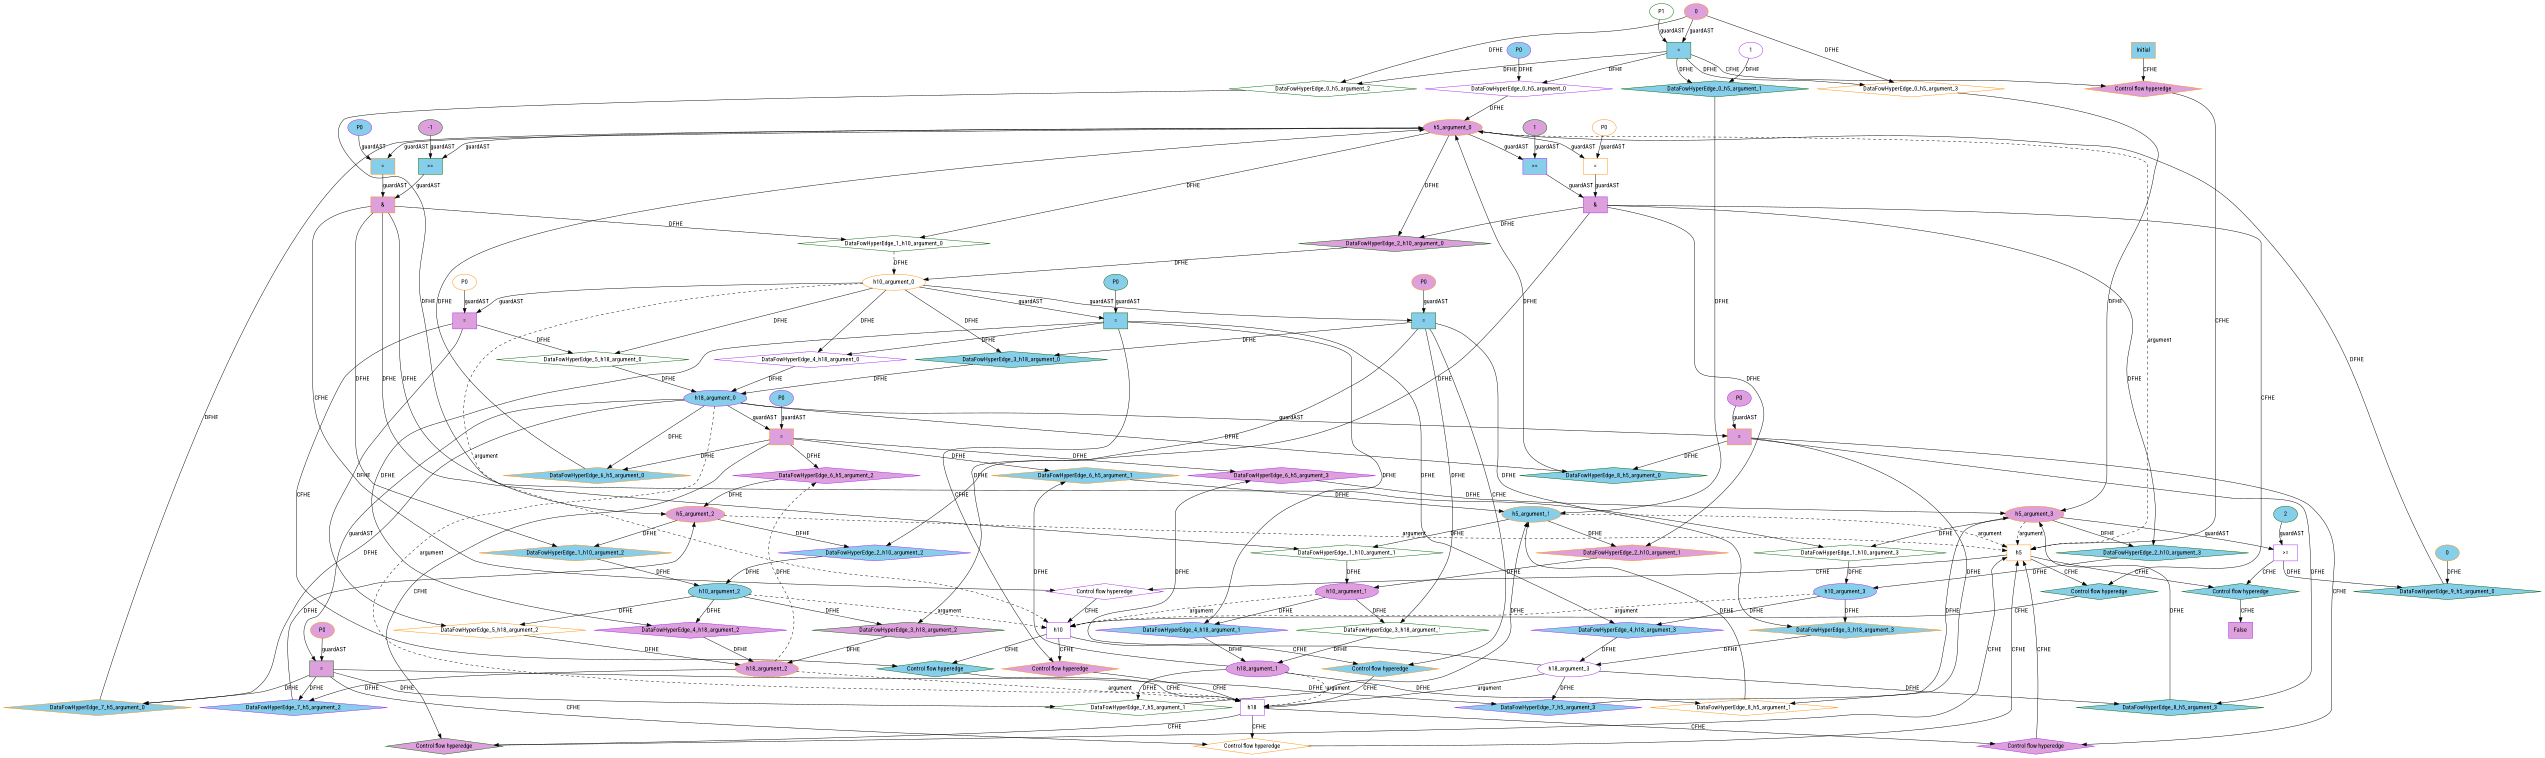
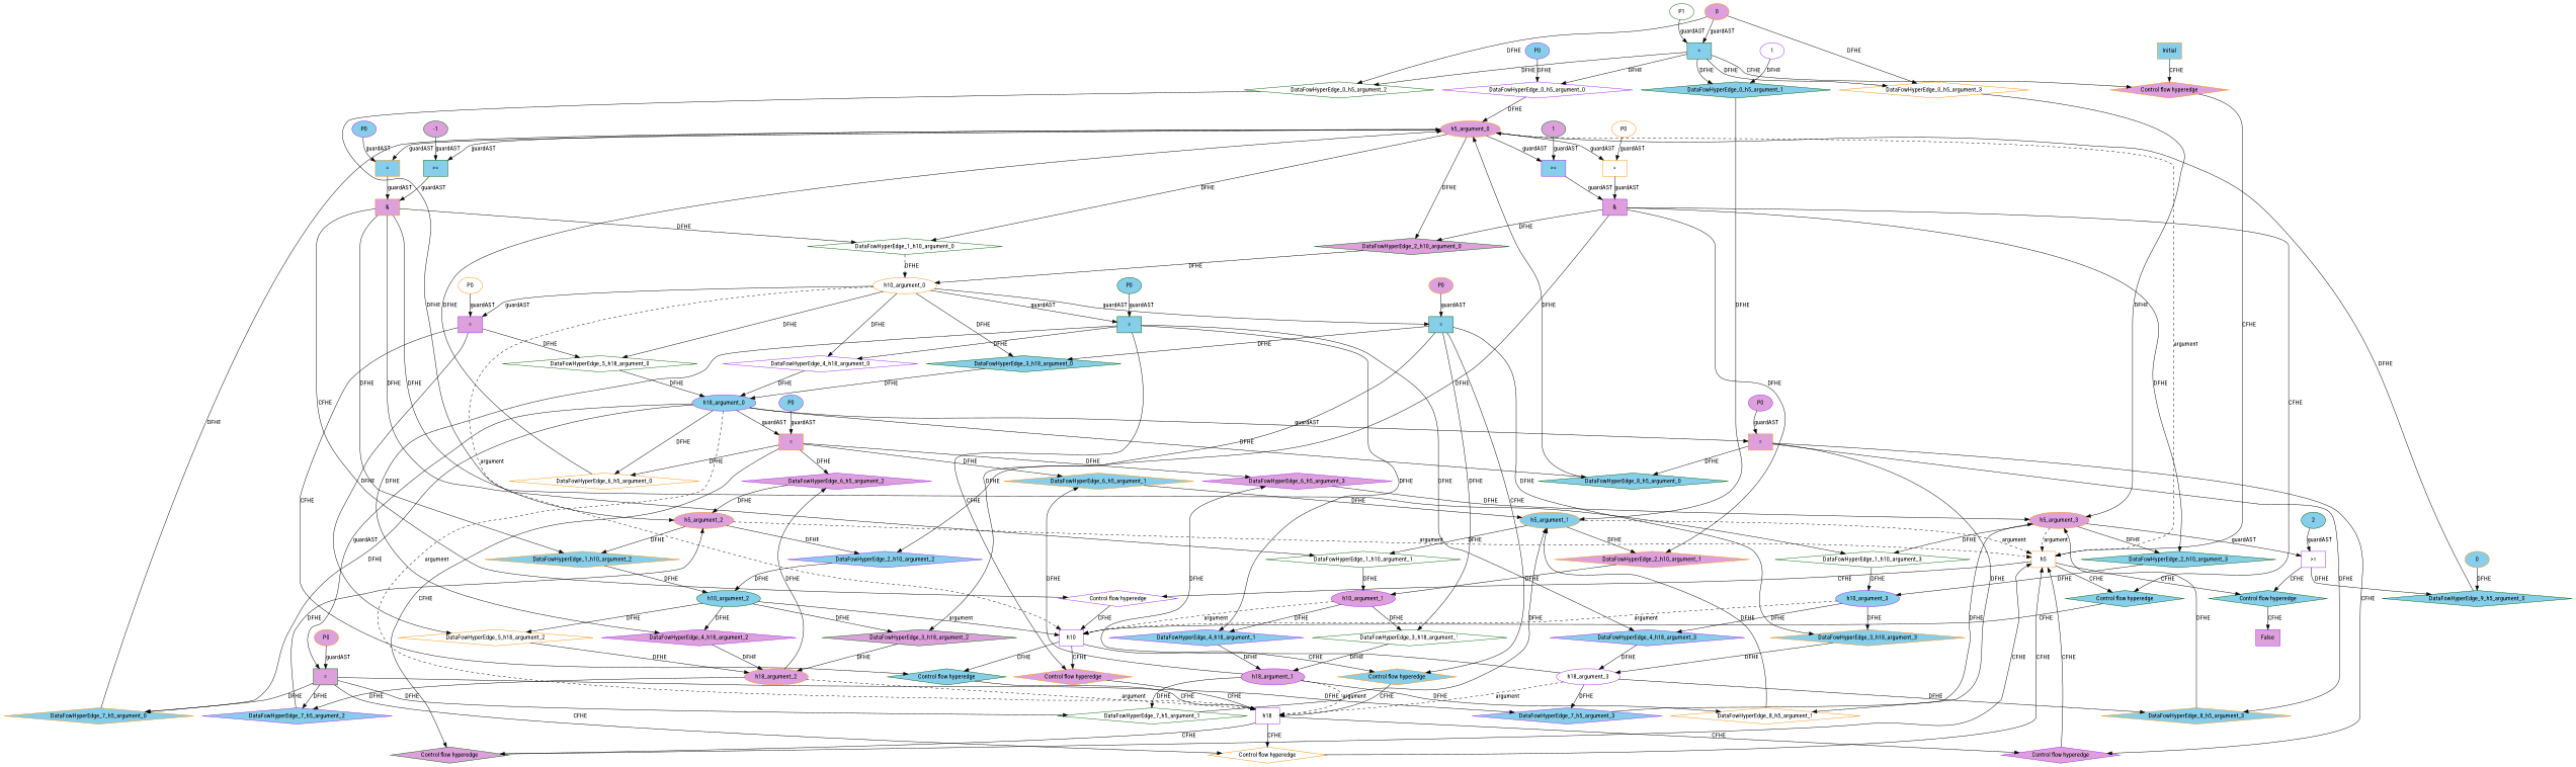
  digraph {
    fontname="Roboto Condensed"
    node [color=darkorange fillcolor=skyblue fontname="Roboto Condensed" nodeName=argument0 style=filled shape=diamond]
    edge [fontname="Roboto Condensed"]
    n1 [GNNNodeID=4 color=purple label=P0 nodeName=xxxh5___Initial_0xxxdataFlow_0_node_0 shape=""]
    n2 [color=purple fillcolor=white label=DataFowHyperEdge_0_h5_argument_0 nodeName=DataFowHyperEdge_0_h5_argument_0]
    n3 [GNNNodeID=44 fillcolor=plum label=h5_argument_0 shape=oval]
    n4 [GNNNodeID=5 color=purple fillcolor=white label=1 nodeName=xxxh5___Initial_0xxxdataFlow1_node_0 shape=""]
    n5 [color=darkgreen label=DataFowHyperEdge_0_h5_argument_1 nodeName=DataFowHyperEdge_0_h5_argument_1]
    n6 [GNNNodeID=44 label=h5_argument_1 nodeName=argument1 shape=oval]
    n7 [GNNNodeID=6 fillcolor=plum label=0 nodeName=xxxh5___Initial_0xxxdataFlow2_node_0 shape=""]
    n8 [GNNNodeID=7 color=darkgreen label="=" nodeName=xxxh5___Initial_0xxxguard_0_node_0 shape=rect]
    n9 [color=darkgreen fillcolor=white label=DataFowHyperEdge_0_h5_argument_2 nodeName=DataFowHyperEdge_0_h5_argument_2]
    n10 [fillcolor=white label=DataFowHyperEdge_0_h5_argument_3 nodeName=DataFowHyperEdge_0_h5_argument_3]
    n11 [fillcolor=plum hyperEdgeNodeID=0 label="Control flow hyperedge" nodeName=ControlFowHyperEdge_0]
    n12 [GNNNodeID=44 fillcolor=plum label=h5_argument_2 nodeName=argument2 shape=oval]
    n13 [GNNNodeID=44 fillcolor=plum label=h5_argument_3 nodeName=argument3 shape=oval]
    n14 [GNNNodeID=41 fillcolor=white label=h5 nodeName=h5 shape=rect]
    n15 [GNNNodeID=8 color=darkgreen fillcolor=white label=P1 nodeName=xxxh5___Initial_0xxxguard_0_node_1 shape=""]
    n16 [GNNNodeID=13 color=darkgreen label=">=" nodeName=xxxh10___h5_1xxxguard_0_node_0 shape=rect]
    n17 [andName=xxxh10___h5_1xxx_and fillcolor=plum label="&" shape=rect nodeName=""]
    n18 [color=darkgreen fillcolor=white label=DataFowHyperEdge_1_h10_argument_0 nodeName=DataFowHyperEdge_1_h10_argument_0]
    n19 [color=darkgreen fillcolor=white label=DataFowHyperEdge_1_h10_argument_3 nodeName=DataFowHyperEdge_1_h10_argument_3]
    n20 [color=purple fillcolor=white hyperEdgeNodeID=1 label="Control flow hyperedge" nodeName=ControlFowHyperEdge_1]
    n21 [color=darkgreen fillcolor=white label=DataFowHyperEdge_1_h10_argument_1 nodeName=DataFowHyperEdge_1_h10_argument_1]
    n22 [label=DataFowHyperEdge_1_h10_argument_2 nodeName=DataFowHyperEdge_1_h10_argument_2]
    n23 [GNNNodeID=14 color=darkgreen fillcolor=plum label=-1 nodeName=xxxh10___h5_1xxxguard_0_node_1 shape=""]
    n24 [GNNNodeID=15 label="=" nodeName=xxxh10___h5_1xxxguard1_node_0 shape=rect]
    n25 [GNNNodeID=17 color=purple label=">=" nodeName=xxxh10___h5_2xxxguard_0_node_0 shape=rect]
    n26 [GNNNodeID=19 fillcolor=white label="=" nodeName=xxxh10___h5_2xxxguard1_node_0 shape=rect]
    n27 [color=darkgreen fillcolor=plum label=DataFowHyperEdge_2_h10_argument_0 nodeName=DataFowHyperEdge_2_h10_argument_0]
    n28 [andName=xxxh10___h5_2xxx_and color=purple fillcolor=plum label="&" shape=rect nodeName=""]
    n29 [color=darkgreen hyperEdgeNodeID=9 label="Control flow hyperedge" nodeName=ControlFowHyperEdge_9]
    n30 [color=darkgreen hyperEdgeNodeID=2 label="Control flow hyperedge" nodeName=ControlFowHyperEdge_2]
    n31 [GNNNodeID=44 fillcolor=white label=h10_argument_0 shape=oval]
    n32 [GNNNodeID=16 color=purple label=P0 nodeName=xxxh10___h5_1xxxguard1_node_1 shape=""]
    n33 [color=darkgreen label=DataFowHyperEdge_2_h10_argument_3 nodeName=DataFowHyperEdge_2_h10_argument_3]
    n34 [fillcolor=plum label=DataFowHyperEdge_2_h10_argument_1 nodeName=DataFowHyperEdge_2_h10_argument_1]
    n35 [color=purple label=DataFowHyperEdge_2_h10_argument_2 nodeName=DataFowHyperEdge_2_h10_argument_2]
    n36 [GNNNodeID=18 color=darkgreen fillcolor=plum label=1 nodeName=xxxh10___h5_2xxxguard_0_node_2 shape=""]
    n37 [GNNNodeID=20 fillcolor=white label=P0 nodeName=xxxh10___h5_2xxxguard1_node_1 shape=""]
    n38 [GNNNodeID=25 color=darkgreen label="=" nodeName=xxxh18___h10_3xxxguard_0_node_0 shape=rect]
    n39 [hyperEdgeNodeID=3 label="Control flow hyperedge" nodeName=ControlFowHyperEdge_3]
    n40 [color=darkgreen label=DataFowHyperEdge_3_h18_argument_0 nodeName=DataFowHyperEdge_3_h18_argument_0]
    n41 [color=darkgreen fillcolor=white label=DataFowHyperEdge_3_h18_argument_1 nodeName=DataFowHyperEdge_3_h18_argument_1]
    n42 [color=darkgreen fillcolor=plum label=DataFowHyperEdge_3_h18_argument_2 nodeName=DataFowHyperEdge_3_h18_argument_2]
    n43 [label=DataFowHyperEdge_3_h18_argument_3 nodeName=DataFowHyperEdge_3_h18_argument_3]
    n44 [GNNNodeID=40 color=purple fillcolor=white label=h18 nodeName=h18 shape=rect]
    n45 [GNNNodeID=44 color=purple label=h18_argument_0 shape=oval]
    n46 [GNNNodeID=44 color=purple fillcolor=plum label=h18_argument_1 nodeName=argument1 shape=oval]
    n47 [GNNNodeID=44 fillcolor=plum label=h18_argument_2 nodeName=argument2 shape=oval]
    n48 [GNNNodeID=44 color=purple fillcolor=white label=h18_argument_3 nodeName=argument3 shape=oval]
    n49 [GNNNodeID=26 fillcolor=plum label=P0 nodeName=xxxh18___h10_3xxxguard_0_node_1 shape=""]
    n50 [GNNNodeID=27 color=darkgreen label="=" nodeName=xxxh18___h10_4xxxguard_0_node_0 shape=rect]
    n51 [GNNNodeID=29 color=purple fillcolor=plum label="=" nodeName=xxxh18___h10_5xxxguard_0_node_0 shape=rect]
    n52 [GNNNodeID=39 color=purple fillcolor=white label=h10 nodeName=h10 shape=rect]
    n53 [color=purple fillcolor=white label=DataFowHyperEdge_4_h18_argument_0 nodeName=DataFowHyperEdge_4_h18_argument_0]
    n54 [color=darkgreen fillcolor=white label=DataFowHyperEdge_5_h18_argument_0 nodeName=DataFowHyperEdge_5_h18_argument_0]
    n55 [fillcolor=plum hyperEdgeNodeID=4 label="Control flow hyperedge" nodeName=ControlFowHyperEdge_4]
    n56 [color=purple label=DataFowHyperEdge_4_h18_argument_1 nodeName=DataFowHyperEdge_4_h18_argument_1]
    n57 [color=purple fillcolor=plum label=DataFowHyperEdge_4_h18_argument_2 nodeName=DataFowHyperEdge_4_h18_argument_2]
    n58 [color=purple label=DataFowHyperEdge_4_h18_argument_3 nodeName=DataFowHyperEdge_4_h18_argument_3]
    n59 [color=darkgreen hyperEdgeNodeID=5 label="Control flow hyperedge" nodeName=ControlFowHyperEdge_5]
    n60 [fillcolor=white label=DataFowHyperEdge_5_h18_argument_2 nodeName=DataFowHyperEdge_5_h18_argument_2]
    n61 [GNNNodeID=28 color=darkgreen label=P0 nodeName=xxxh18___h10_4xxxguard_0_node_1 shape=""]
    n62 [GNNNodeID=30 fillcolor=white label=P0 nodeName=xxxh18___h10_5xxxguard_0_node_1 shape=""]
    n63 [GNNNodeID=31 fillcolor=plum label="=" nodeName=xxxh5___h18_6xxxguard_0_node_0 shape=rect]
    n64 [color=darkgreen fillcolor=plum hyperEdgeNodeID=6 label="Control flow hyperedge" nodeName=ControlFowHyperEdge_6]
-   n65 [label=DataFowHyperEdge_6_h5_argument_0 nodeName=DataFowHyperEdge_6_h5_argument_0]
+   n65 [fillcolor=white label=DataFowHyperEdge_6_h5_argument_0 nodeName=DataFowHyperEdge_6_h5_argument_0]
    n66 [label=DataFowHyperEdge_6_h5_argument_1 nodeName=DataFowHyperEdge_6_h5_argument_1]
    n67 [color=purple fillcolor=plum label=DataFowHyperEdge_6_h5_argument_2 nodeName=DataFowHyperEdge_6_h5_argument_2]
    n68 [color=purple fillcolor=plum label=DataFowHyperEdge_6_h5_argument_3 nodeName=DataFowHyperEdge_6_h5_argument_3]
    n69 [GNNNodeID=32 color=purple label=P0 nodeName=xxxh5___h18_6xxxguard_0_node_1 shape=""]
    n70 [GNNNodeID=33 color=darkgreen fillcolor=plum label="=" nodeName=xxxh5___h18_7xxxguard_0_node_0 shape=rect]
    n71 [GNNNodeID=35 fillcolor=plum label="=" nodeName=xxxh5___h18_8xxxguard_0_node_0 shape=rect]
    n72 [label=DataFowHyperEdge_7_h5_argument_0 nodeName=DataFowHyperEdge_7_h5_argument_0]
    n73 [color=darkgreen label=DataFowHyperEdge_8_h5_argument_0 nodeName=DataFowHyperEdge_8_h5_argument_0]
    n74 [fillcolor=white hyperEdgeNodeID=7 label="Control flow hyperedge" nodeName=ControlFowHyperEdge_7]
    n75 [color=darkgreen fillcolor=white label=DataFowHyperEdge_7_h5_argument_1 nodeName=DataFowHyperEdge_7_h5_argument_1]
    n76 [color=purple label=DataFowHyperEdge_7_h5_argument_2 nodeName=DataFowHyperEdge_7_h5_argument_2]
    n77 [color=purple label=DataFowHyperEdge_7_h5_argument_3 nodeName=DataFowHyperEdge_7_h5_argument_3]
    n78 [color=purple fillcolor=plum hyperEdgeNodeID=8 label="Control flow hyperedge" nodeName=ControlFowHyperEdge_8]
    n79 [fillcolor=white label=DataFowHyperEdge_8_h5_argument_1 nodeName=DataFowHyperEdge_8_h5_argument_1]
-   n80 [color=darkgreen label=DataFowHyperEdge_8_h5_argument_3 nodeName=DataFowHyperEdge_8_h5_argument_3]
+   n80 [label=DataFowHyperEdge_8_h5_argument_3 nodeName=DataFowHyperEdge_8_h5_argument_3]
    n81 [GNNNodeID=34 fillcolor=plum label=P0 nodeName=xxxh5___h18_7xxxguard_0_node_1 shape=""]
    n82 [GNNNodeID=36 color=purple fillcolor=plum label=P0 nodeName=xxxh5___h18_8xxxguard_0_node_1 shape=""]
    n83 [GNNNodeID=37 color=purple fillcolor=white label=">=" nodeName=xxxFALSE___h5_9xxxguard_0_node_0 shape=rect]
    n84 [color=darkgreen label=DataFowHyperEdge_9_h5_argument_0 nodeName=DataFowHyperEdge_9_h5_argument_0]
    n85 [GNNNodeID=42 color=purple fillcolor=plum label=False nodeName=False shape=rect]
    n86 [GNNNodeID=38 color=darkgreen label=2 nodeName=xxxFALSE___h5_9xxxguard_0_node_2 shape=""]
    n87 [GNNNodeID=44 color=purple label=h10_argument_3 nodeName=argument3 shape=oval]
    n88 [GNNNodeID=43 label=Initial nodeName=Initial shape=rect]
    n89 [GNNNodeID=44 color=purple fillcolor=plum label=h10_argument_1 nodeName=argument1 shape=oval]
    n90 [GNNNodeID=44 color=darkgreen label=h10_argument_2 nodeName=argument2 shape=oval]
    n91 [label=0 nodeName=xxxFALSE___h5_9xxxh5_argument_0_constant_0 shape=""]
    n1 -> n2 [label=DFHE]
    n2 -> n3 [label=DFHE]
    n3 -> n14 [label=argument style=dashed]
    n3 -> n16 [label=guardAST]
    n3 -> n18 [label=DFHE]
    n3 -> n24 [label=guardAST]
    n3 -> n25 [label=guardAST]
    n3 -> n26 [label=guardAST]
    n3 -> n27 [label=DFHE]
    n4 -> n5 [label=DFHE]
    n5 -> n6 [label=DFHE]
    n6 -> n14 [label=argument style=dashed]
    n6 -> n21 [label=DFHE]
    n6 -> n34 [label=DFHE]
    n7 -> n8 [label=guardAST]
    n7 -> n9 [label=DFHE]
    n7 -> n10 [label=DFHE]
    n8 -> n2 [label=DFHE]
    n8 -> n5 [label=DFHE]
    n8 -> n9 [label=DFHE]
    n8 -> n10 [label=DFHE]
    n8 -> n11 [label=CFHE]
    n9 -> n12 [label=DFHE]
    n10 -> n13 [label=DFHE]
    n11 -> n14 [label=CFHE]
    n12 -> n14 [label=argument style=dashed]
    n12 -> n22 [label=DFHE]
    n12 -> n35 [label=DFHE]
    n13 -> n14 [label=argument style=dashed]
    n13 -> n19 [label=DFHE]
    n13 -> n33 [label=DFHE]
    n13 -> n83 [label=guardAST]
    n14 -> n20 [label=CFHE]
    n14 -> n29 [label=CFHE]
    n14 -> n30 [label=CFHE]
    n15 -> n8 [label=guardAST]
    n16 -> n17 [label=guardAST]
    n17 -> n18 [label=DFHE]
    n17 -> n19 [label=DFHE]
    n17 -> n20 [label=CFHE]
    n17 -> n21 [label=DFHE]
    n17 -> n22 [label=DFHE]
    n18 -> n31 [label=DFHE style=dashed]
    n19 -> n87 [label=DFHE]
    n20 -> n52 [label=CFHE]
    n21 -> n89 [label=DFHE]
    n22 -> n90 [label=DFHE]
    n23 -> n16 [label=guardAST]
    n24 -> n17 [label=guardAST]
    n25 -> n28 [label=guardAST]
    n26 -> n28 [label=guardAST]
    n27 -> n31 [label=DFHE]
    n28 -> n27 [label=DFHE]
    n28 -> n30 [label=CFHE]
    n28 -> n33 [label=DFHE]
    n28 -> n34 [label=DFHE]
    n28 -> n35 [label=DFHE]
    n29 -> n85 [label=CFHE]
    n30 -> n52 [label=CFHE]
    n31 -> n38 [label=guardAST]
    n31 -> n40 [label=DFHE]
    n31 -> n50 [label=guardAST]
    n31 -> n51 [label=guardAST]
    n31 -> n52 [label=argument style=dashed]
    n31 -> n53 [label=DFHE]
    n31 -> n54 [label=DFHE]
    n32 -> n24 [label=guardAST]
    n33 -> n87 [label=DFHE]
    n34 -> n89 [label=DFHE]
    n35 -> n90 [label=DFHE]
    n36 -> n25 [label=guardAST]
    n37 -> n26 [label=guardAST]
    n38 -> n39 [label=CFHE]
    n38 -> n40 [label=DFHE]
    n38 -> n41 [label=DFHE]
    n38 -> n42 [label=DFHE]
    n38 -> n43 [label=DFHE]
    n39 -> n44 [label=CFHE]
    n40 -> n45 [label=DFHE]
    n41 -> n46 [label=DFHE]
    n42 -> n47 [label=DFHE]
    n43 -> n48 [label=DFHE]
    n44 -> n64 [label=CFHE]
    n44 -> n74 [label=CFHE]
    n44 -> n78 [label=CFHE]
    n45 -> n44 [label=argument style=dashed]
    n45 -> n63 [label=guardAST]
    n45 -> n65 [label=DFHE]
    n45 -> n70 [label=guardAST]
    n45 -> n71 [label=guardAST]
    n45 -> n72 [label=DFHE]
    n45 -> n73 [label=DFHE]
    n46 -> n44 [label=argument style=dashed]
    n46 -> n66 [label=DFHE]
    n46 -> n75 [label=DFHE]
    n46 -> n79 [label=DFHE]
    n47 -> n44 [label=argument style=dashed]
-   n47 -> n67 [label=DFHE style=dashed]
+   n47 -> n67 [label=DFHE]
    n47 -> n76 [label=DFHE]
-   n48 -> n44 [label=argument style=solid]
+   n48 -> n44 [label=argument style=dashed]
    n48 -> n68 [label=DFHE]
    n48 -> n77 [label=DFHE]
    n48 -> n80 [label=DFHE]
    n49 -> n38 [label=guardAST]
    n50 -> n53 [label=DFHE]
    n50 -> n55 [label=CFHE]
    n50 -> n56 [label=DFHE]
    n50 -> n57 [label=DFHE]
    n50 -> n58 [label=DFHE]
    n51 -> n54 [label=DFHE]
    n51 -> n59 [label=CFHE]
    n51 -> n60 [label=DFHE]
    n52 -> n39 [label=CFHE]
    n52 -> n55 [label=CFHE]
    n52 -> n59 [label=CFHE]
    n53 -> n45 [label=DFHE]
    n54 -> n45 [label=DFHE]
    n55 -> n44 [label=CFHE]
    n56 -> n46 [label=DFHE]
    n57 -> n47 [label=DFHE]
    n58 -> n48 [label=DFHE]
    n59 -> n44 [label=CFHE]
    n60 -> n47 [label=DFHE]
    n61 -> n50 [label=guardAST]
    n62 -> n51 [label=guardAST]
    n63 -> n64 [label=CFHE]
    n63 -> n65 [label=DFHE]
    n63 -> n66 [label=DFHE]
    n63 -> n67 [label=DFHE]
    n63 -> n68 [label=DFHE]
    n64 -> n14 [label=CFHE]
    n65 -> n3 [label=DFHE]
    n66 -> n6 [label=DFHE]
    n67 -> n12 [label=DFHE]
    n68 -> n13 [label=DFHE]
    n69 -> n63 [label=guardAST]
    n70 -> n72 [label=DFHE]
    n70 -> n74 [label=CFHE]
    n70 -> n75 [label=DFHE]
    n70 -> n76 [label=DFHE]
    n70 -> n77 [label=DFHE]
    n71 -> n73 [label=DFHE]
    n71 -> n78 [label=CFHE]
    n71 -> n79 [label=DFHE]
    n71 -> n80 [label=DFHE]
    n72 -> n3 [label=DFHE]
    n73 -> n3 [label=DFHE]
    n74 -> n14 [label=CFHE]
    n75 -> n6 [label=DFHE]
    n76 -> n12 [label=DFHE]
    n77 -> n13 [label=DFHE]
    n78 -> n14 [label=CFHE]
    n79 -> n6 [label=DFHE]
    n80 -> n13 [label=DFHE]
    n81 -> n70 [label=guardAST]
    n82 -> n71 [label=guardAST]
    n83 -> n29 [label=CFHE]
    n83 -> n84 [label=DFHE]
    n84 -> n3 [label=DFHE]
    n86 -> n83 [label=guardAST]
    n87 -> n43 [label=DFHE]
    n87 -> n52 [label=argument style=dashed]
    n87 -> n58 [label=DFHE]
    n88 -> n11 [label=CFHE]
    n89 -> n41 [label=DFHE]
    n89 -> n52 [label=argument style=dashed]
    n89 -> n56 [label=DFHE]
    n90 -> n42 [label=DFHE]
-   n90 -> n52 [label=argument style=dashed]
+   n90 -> n52 [label=argument style=solid]
    n90 -> n57 [label=DFHE]
    n90 -> n60 [label=DFHE]
    n91 -> n84 [label=DFHE]
  }
